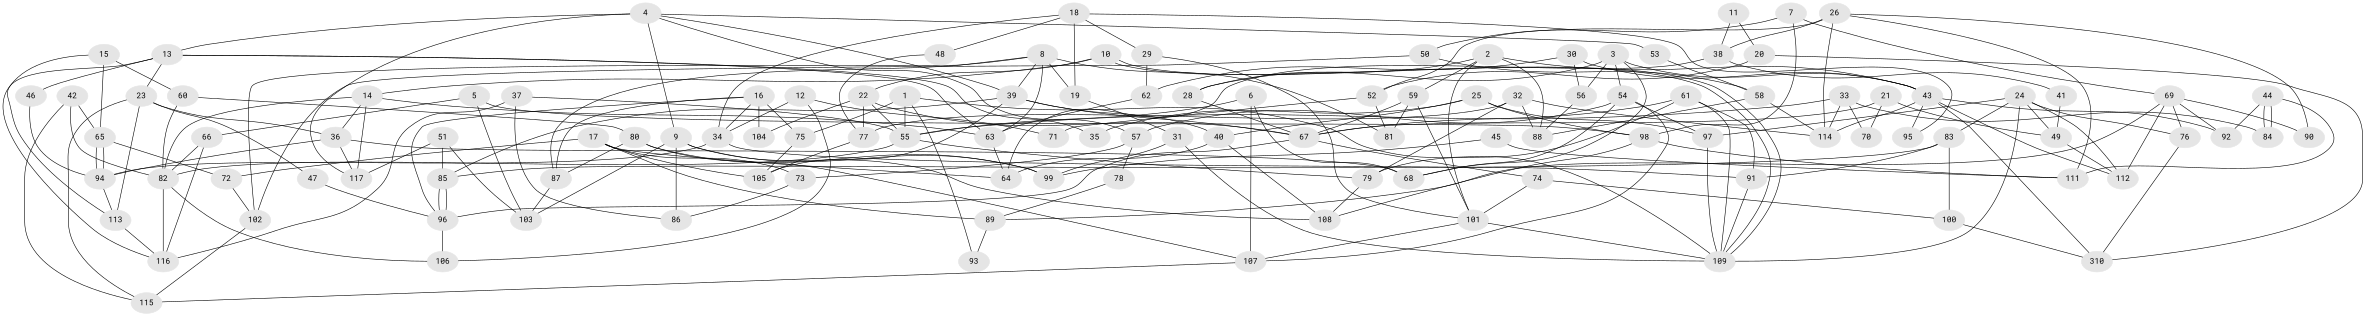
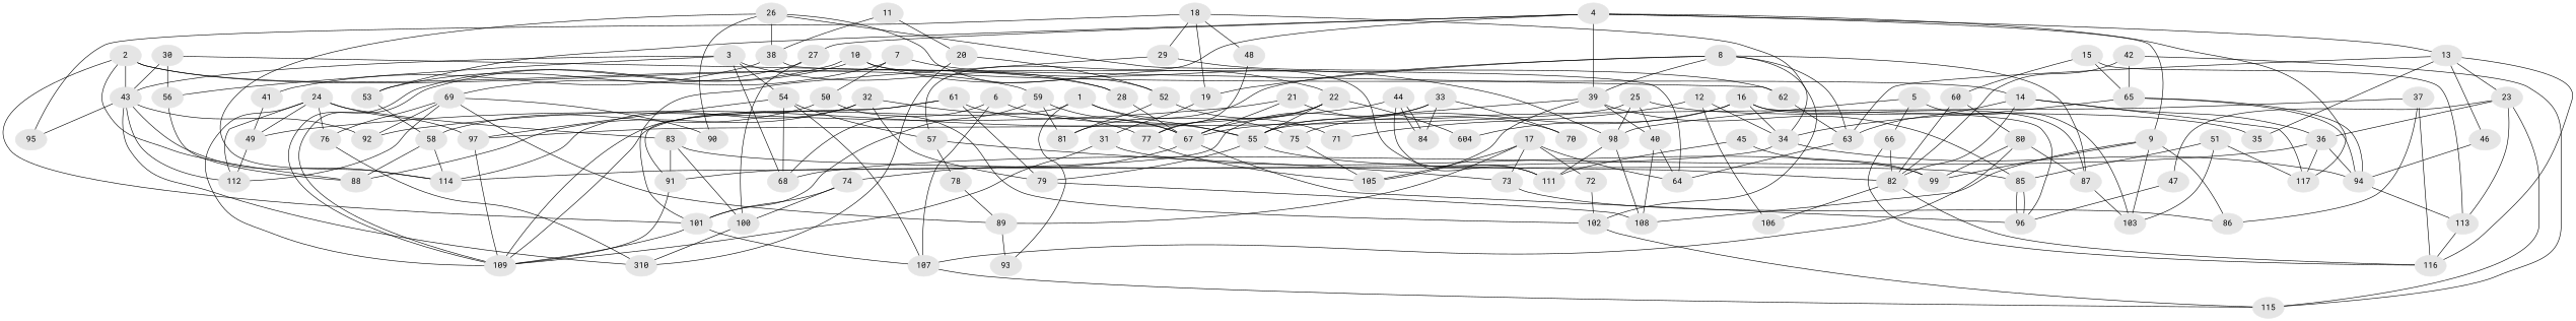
  graph {
    fontname="Roboto Mono"
    node [color=gray90 fontname="Roboto Mono" style=filled]
    edge [fontname="Roboto Mono"]
    1
    55
    75
    93
    109
    82
    79
    105
    2
    28
    43
    59
    88
    101
    67
    95
    n17 [label=310]
    112
    114
    92
    81
    107
    3
    54
    56
    68
    57
    97
    4
    9
    13
+   27
    39
    53
    117
    103
    86
    99
    108
    63
    23
    35
    46
    116
    100
    40
    85
    58
    73
    78
    5
    66
    98
    111
    6
    115
    7
    50
    69
    102
    89
    76
    90
    8
    19
    87
    31
    64
    10
    14
    22
    36
-   104
+   104 [label=604]
    77
    11
    20
    38
    52
    41
    12
    34
    71
    106
    91
    94
    113
    47
    15
    60
    65
    80
    72
    16
    96
    17
    18
    29
    48
    62
    21
    49
    70
    74
    24
    83
    25
    26
    30
    32
    33
    84
    37
    42
    44
    45
    51
    61
    1 -- 55
    1 -- 75
    1 -- 93
    1 -- 109
    55 -- 82
    55 -- 79
    75 -- 105
    82 -- 116
    82 -- 106
    79 -- 108
    2 -- 28
    2 -- 43
    2 -- 59
    2 -- 88
    2 -- 101
    28 -- 67
    43 -- 95
    43 -- n17
    43 -- 112
    43 -- 114
    43 -- 92
    59 -- 101
    59 -- 67
    59 -- 81
    101 -- 109
    101 -- 107
    67 -- 96
    67 -- 74
    107 -- 115
    3 -- 28
    3 -- 43
    3 -- 54
    3 -- 56
    3 -- 68
    54 -- 107
    54 -- 68
    54 -- 57
    54 -- 97
    56 -- 88
    57 -- 73
    57 -- 78
    97 -- 109
    4 -- 57
    4 -- 9
    4 -- 13
+   4 -- 27
    4 -- 39
    4 -- 53
    4 -- 117
    9 -- 103
    9 -- 86
    9 -- 99
    9 -- 108
    13 -- 63
    13 -- 23
    13 -- 35
    13 -- 46
    13 -- 116
+   27 -- 53
+   27 -- 100
    39 -- 105
    39 -- 67
    39 -- 40
    39 -- 85
    53 -- 58
    63 -- 64
    23 -- 115
    23 -- 36
    23 -- 113
    23 -- 47
    46 -- 94
    100 -- n17
    40 -- 108
    40 -- 64
    85 -- 96
    85 -- 96
    58 -- 88
    58 -- 114
    73 -- 86
    78 -- 89
    5 -- 103
    5 -- 66
    5 -- 98
    66 -- 82
    66 -- 116
    98 -- 108
    98 -- 111
    6 -- 55
    6 -- 107
    6 -- 68
    7 -- 98
    7 -- 50
    7 -- 69
    50 -- 58
    50 -- 102
    69 -- 112
    69 -- 92
    69 -- 89
    69 -- 76
    69 -- 90
    102 -- 115
    89 -- 93
    76 -- n17
    8 -- 81
    8 -- 39
    8 -- 63
    8 -- 102
    8 -- 19
    8 -- 87
    19 -- 31
    87 -- 103
    31 -- 109
    31 -- 99
    10 -- 109
    10 -- 109
    10 -- 14
    10 -- 22
    14 -- 82
    14 -- 117
    14 -- 63
    14 -- 36
    22 -- 55
    22 -- 67
    22 -- 104
    22 -- 77
    36 -- 68
    36 -- 117
    36 -- 94
    77 -- 105
    11 -- 20
    11 -- 38
    20 -- n17
    20 -- 52
    38 -- 64
    38 -- 41
    52 -- 81
    52 -- 71
    41 -- 49
    12 -- 34
    12 -- 71
    12 -- 106
    34 -- 91
    34 -- 94
    91 -- 109
    94 -- 113
    113 -- 116
    47 -- 96
    15 -- 113
    15 -- 60
    15 -- 65
    60 -- 82
    60 -- 80
    65 -- 94
    65 -- 94
-   65 -- 72
+   65 -- 34
    80 -- 107
    80 -- 99
    80 -- 87
    72 -- 102
    16 -- 75
    16 -- 87
    16 -- 104
    16 -- 34
    16 -- 96
-   96 -- 106
    17 -- 105
    17 -- 73
    17 -- 89
    17 -- 64
    17 -- 72
    18 -- 95
    18 -- 19
    18 -- 34
    18 -- 29
    18 -- 48
    29 -- 101
    29 -- 62
    48 -- 77
    62 -- 63
    21 -- 67
    21 -- 49
    21 -- 70
    49 -- 112
    74 -- 101
    74 -- 100
    24 -- 109
    24 -- 112
    24 -- 97
    24 -- 76
    24 -- 49
    24 -- 83
    83 -- 100
    83 -- 85
    83 -- 91
    25 -- 97
    25 -- 35
    25 -- 40
    25 -- 98
    26 -- 114
    26 -- 111
    26 -- 90
    26 -- 38
    26 -- 52
    30 -- 43
    30 -- 56
    30 -- 62
    32 -- 79
    32 -- 88
    32 -- 114
    32 -- 77
    33 -- 55
    33 -- 114
    33 -- 70
    33 -- 84
    37 -- 55
    37 -- 86
    37 -- 116
    42 -- 82
    42 -- 115
    42 -- 65
    44 -- 92
    44 -- 111
    44 -- 84
    44 -- 84
    45 -- 99
    45 -- 111
    51 -- 117
    51 -- 103
    51 -- 85
    61 -- 109
    61 -- 79
    61 -- 67
    61 -- 91
  }
